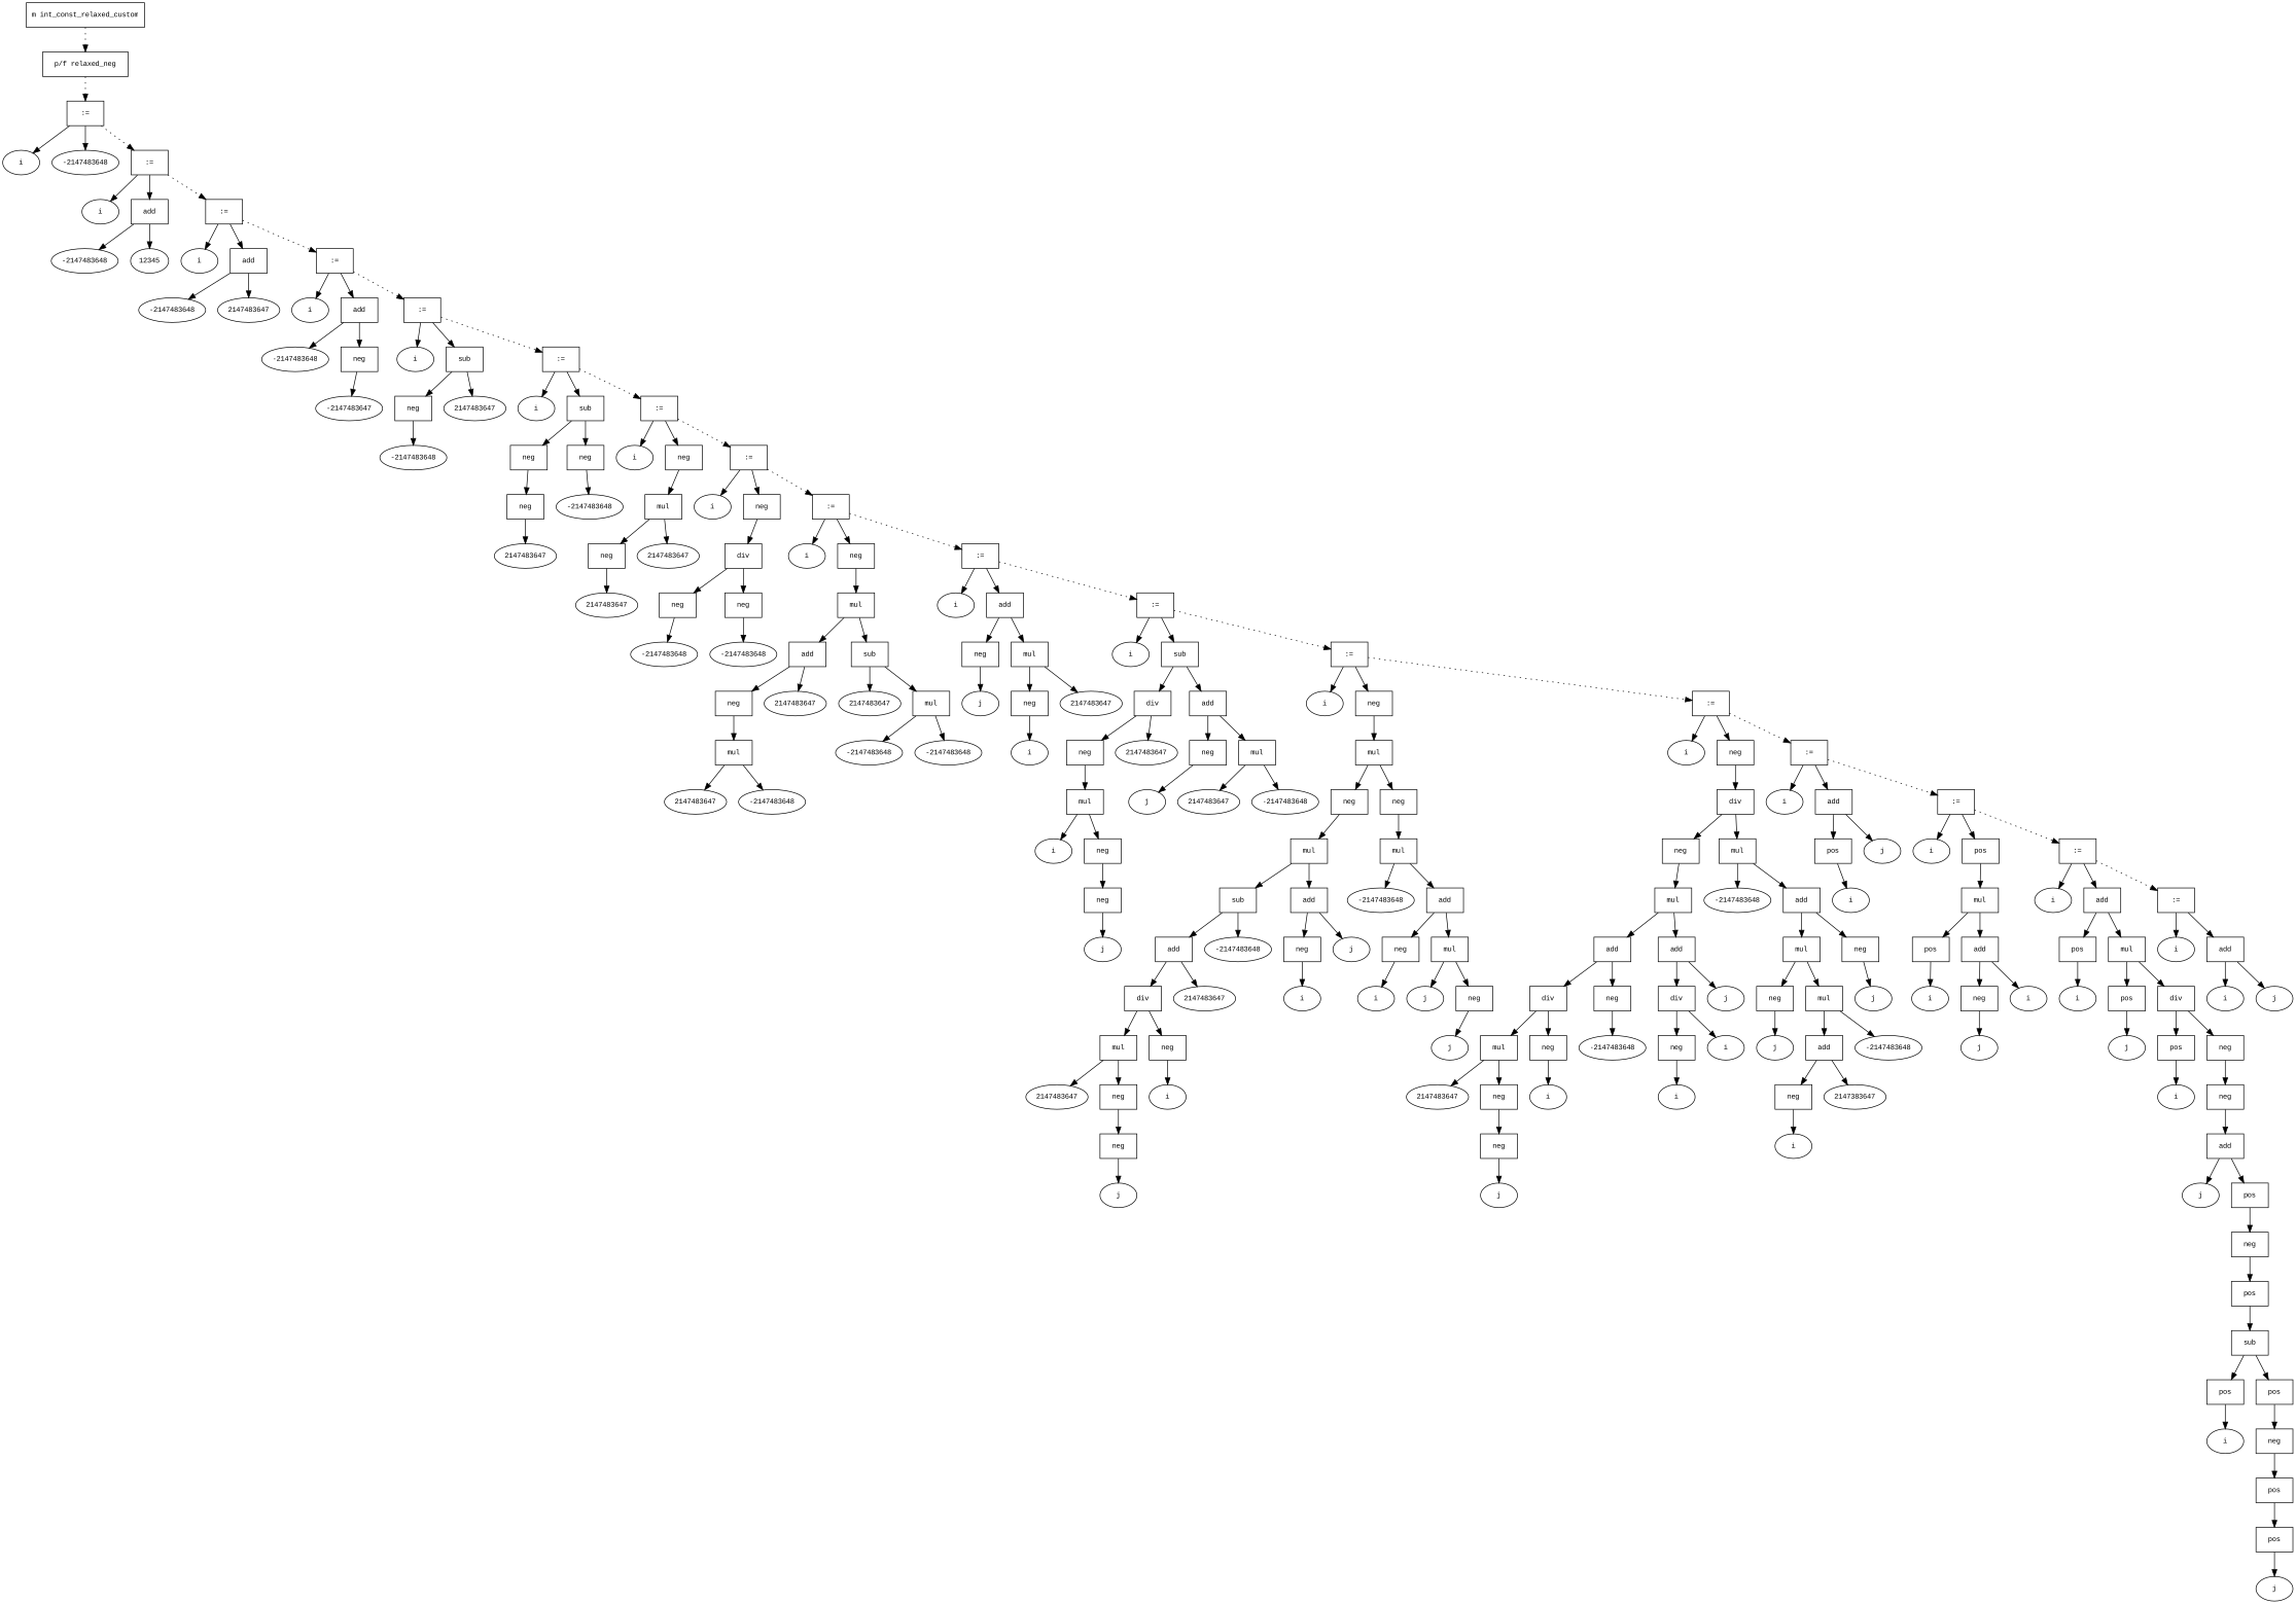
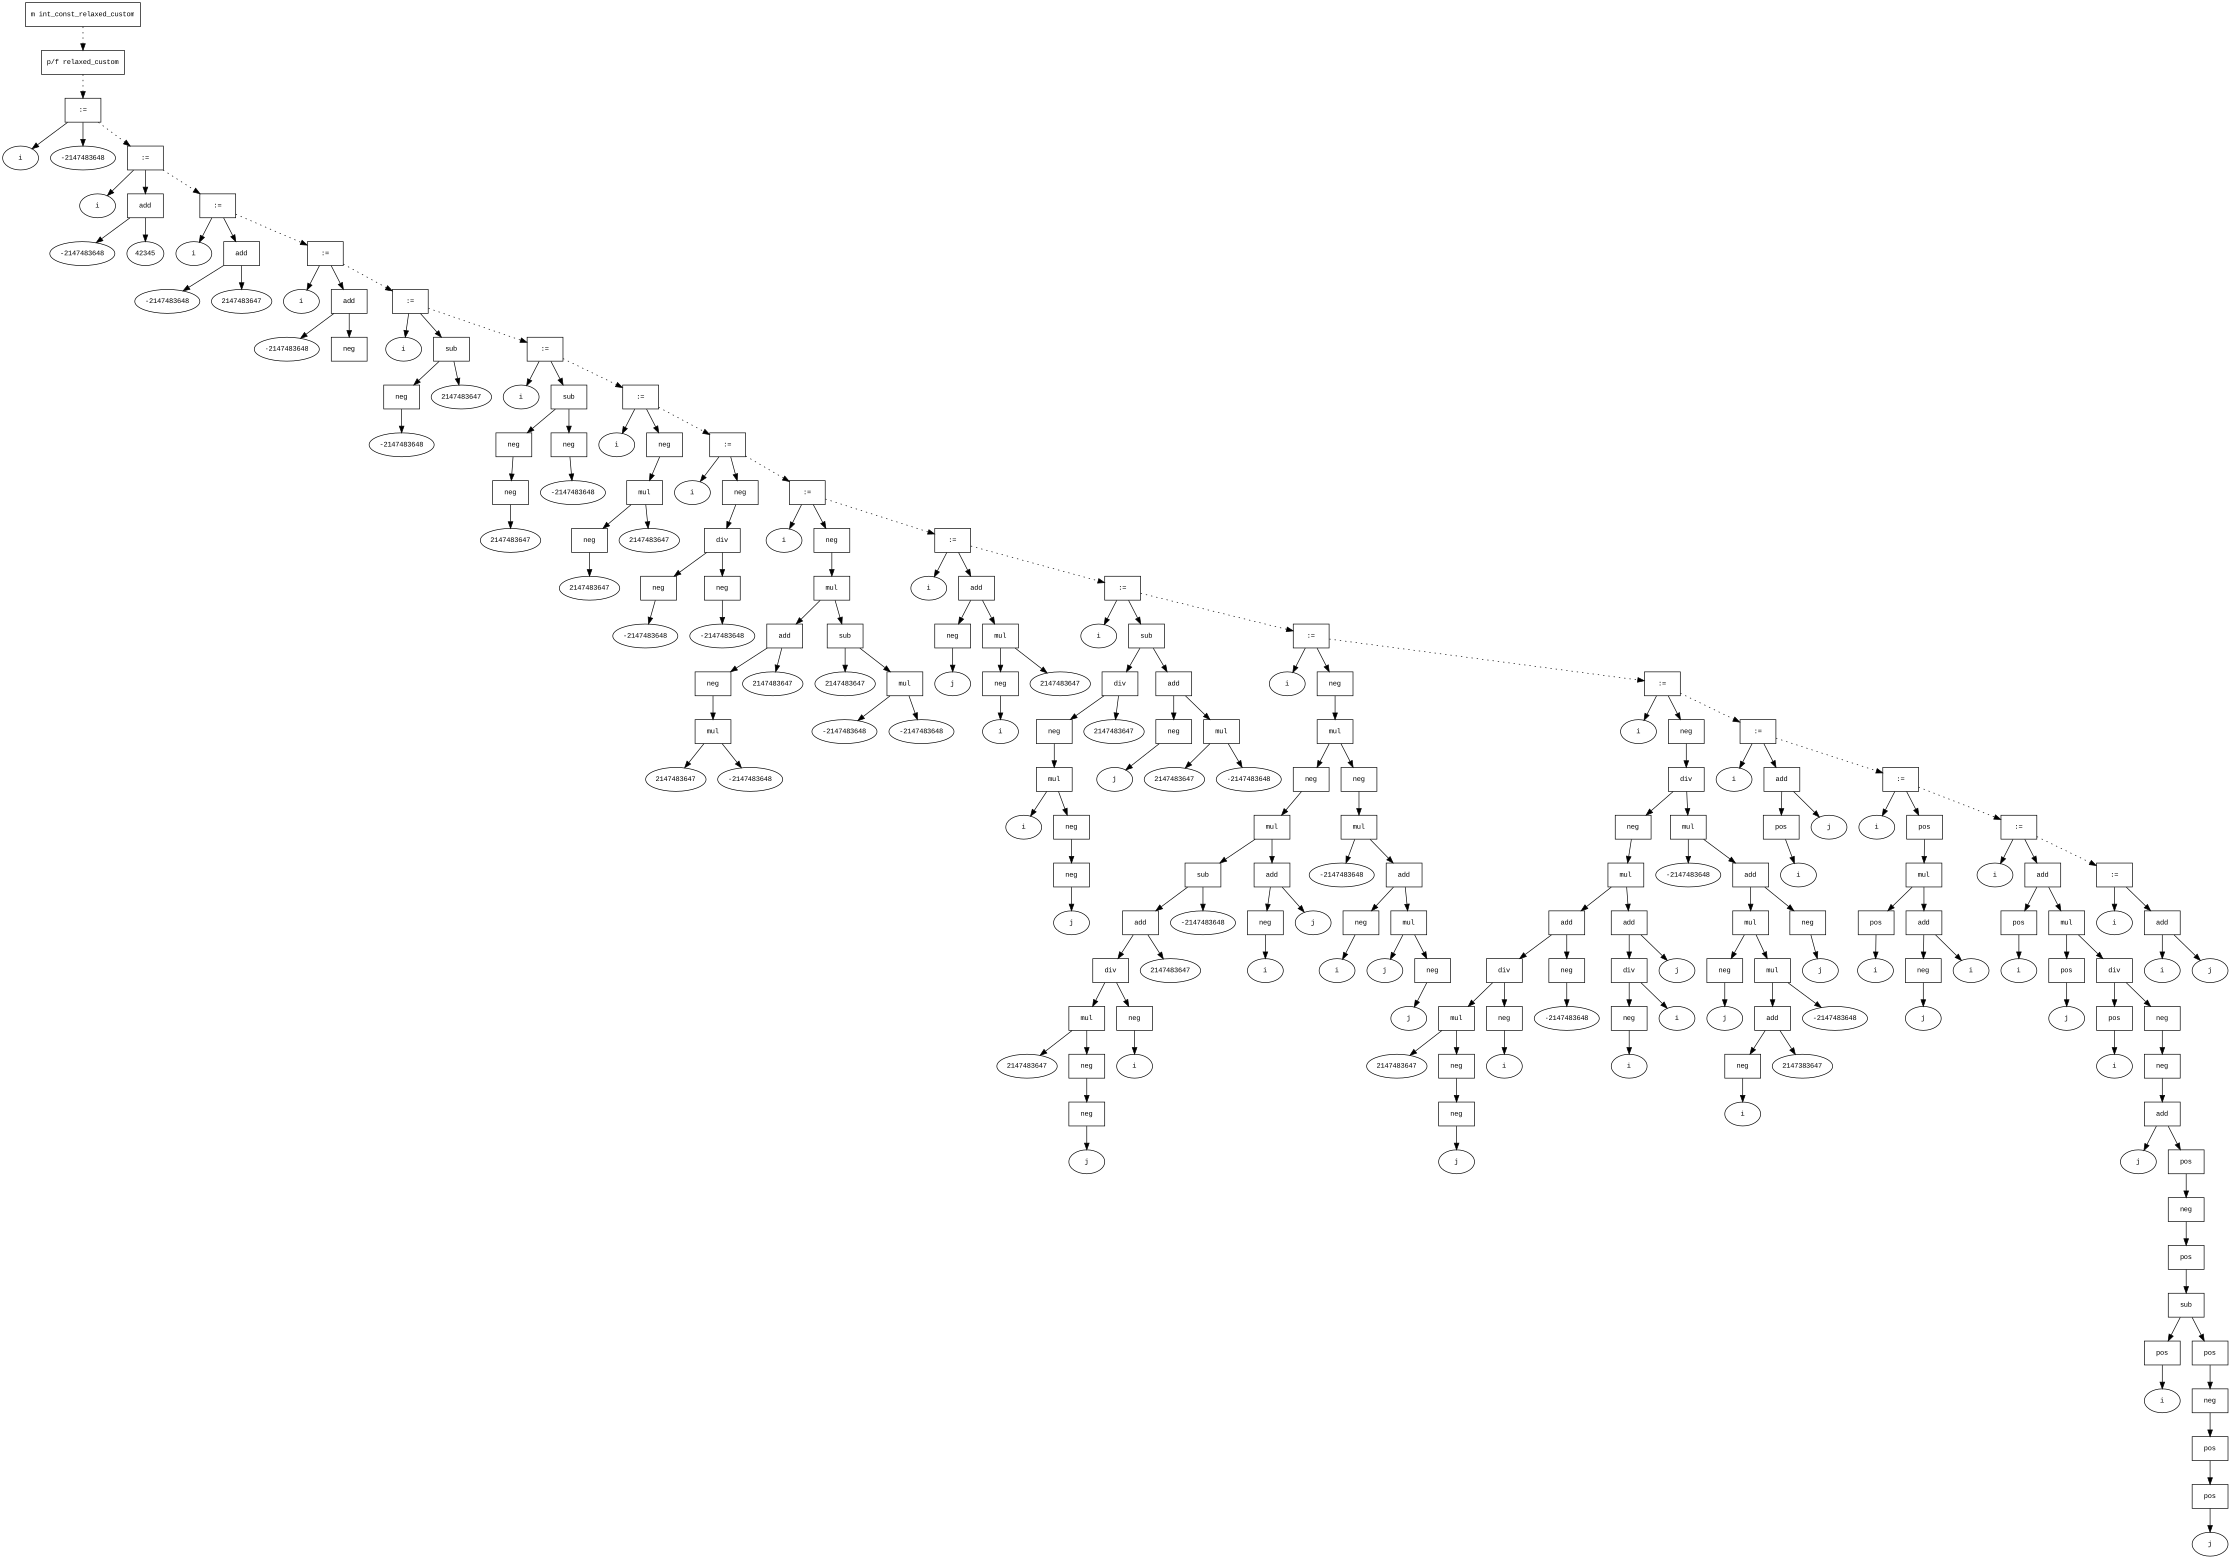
  digraph {
    fontname="Times New Roman"
    fontsize=10
    node [fontname="Courier New" fontsize=10 shape=box]
    edge [fontname="Times New Roman" fontsize=10]
    n1 [label="m int_const_relaxed_custom"]
-   n2 [label="p/f relaxed_neg"]
+   n2 [label="p/f relaxed_custom"]
    n3 [label=":="]
    n4 [label=i shape=ellipse]
    n5 [label=-2147483648 shape=ellipse]
    n6 [label=":="]
    n7 [label=i shape=ellipse]
    n8 [label=add]
    n9 [label=":="]
    n10 [label=-2147483648 shape=ellipse]
-   n11 [label=12345 shape=ellipse]
+   n11 [label=42345 shape=ellipse]
    n12 [label=i shape=ellipse]
    n13 [label=add]
    n14 [label=":="]
    n15 [label=-2147483648 shape=ellipse]
    n16 [label=2147483647 shape=ellipse]
    n17 [label=i shape=ellipse]
    n18 [label=add]
    n19 [label=":="]
    n20 [label=-2147483648 shape=ellipse]
    n21 [label=neg]
    n22 [label=i shape=ellipse]
    n23 [label=sub]
    n24 [label=":="]
-   n25 [label=-2147483647 shape=ellipse]
    n26 [label=neg]
    n27 [label=2147483647 shape=ellipse]
    n28 [label=i shape=ellipse]
    n29 [label=sub]
    n30 [label=":="]
    n31 [label=-2147483648 shape=ellipse]
    n32 [label=neg]
    n33 [label=neg]
    n34 [label=i shape=ellipse]
    n35 [label=neg]
    n36 [label=":="]
    n37 [label=neg]
    n38 [label=-2147483648 shape=ellipse]
    n39 [label=2147483647 shape=ellipse]
    n40 [label=mul]
    n41 [label=i shape=ellipse]
    n42 [label=neg]
    n43 [label=":="]
    n44 [label=neg]
    n45 [label=2147483647 shape=ellipse]
    n46 [label=2147483647 shape=ellipse]
    n47 [label=div]
    n48 [label=i shape=ellipse]
    n49 [label=neg]
    n50 [label=":="]
    n51 [label=neg]
    n52 [label=neg]
    n53 [label=-2147483648 shape=ellipse]
    n54 [label=-2147483648 shape=ellipse]
    n55 [label=mul]
    n56 [label=i shape=ellipse]
    n57 [label=add]
    n58 [label=":="]
    n59 [label=add]
    n60 [label=sub]
    n61 [label=neg]
    n62 [label=2147483647 shape=ellipse]
    n63 [label=2147483647 shape=ellipse]
    n64 [label=mul]
    n65 [label=mul]
    n66 [label=2147483647 shape=ellipse]
    n67 [label=-2147483648 shape=ellipse]
    n68 [label=-2147483648 shape=ellipse]
    n69 [label=-2147483648 shape=ellipse]
    n70 [label=neg]
    n71 [label=mul]
    n72 [label=i shape=ellipse]
    n73 [label=sub]
    n74 [label=":="]
    n75 [label=j shape=ellipse]
    n76 [label=neg]
    n77 [label=2147483647 shape=ellipse]
    n78 [label=i shape=ellipse]
    n79 [label=div]
    n80 [label=add]
    n81 [label=i shape=ellipse]
    n82 [label=neg]
    n83 [label=":="]
    n84 [label=neg]
    n85 [label=2147483647 shape=ellipse]
    n86 [label=neg]
    n87 [label=mul]
    n88 [label=mul]
    n89 [label=i shape=ellipse]
    n90 [label=neg]
    n91 [label=neg]
    n92 [label=j shape=ellipse]
    n93 [label=j shape=ellipse]
    n94 [label=2147483647 shape=ellipse]
    n95 [label=-2147483648 shape=ellipse]
    n96 [label=mul]
    n97 [label=i shape=ellipse]
    n98 [label=neg]
    n99 [label=":="]
    n100 [label=neg]
    n101 [label=neg]
    n102 [label=mul]
    n103 [label=mul]
    n104 [label=sub]
    n105 [label=add]
    n106 [label=add]
    n107 [label=-2147483648 shape=ellipse]
    n108 [label=neg]
    n109 [label=j shape=ellipse]
    n110 [label=div]
    n111 [label=2147483647 shape=ellipse]
    n112 [label=mul]
    n113 [label=neg]
    n114 [label=2147483647 shape=ellipse]
    n115 [label=neg]
    n116 [label=i shape=ellipse]
    n117 [label=neg]
    n118 [label=j shape=ellipse]
    n119 [label=i shape=ellipse]
    n120 [label=-2147483648 shape=ellipse]
    n121 [label=add]
    n122 [label=neg]
    n123 [label=mul]
    n124 [label=i shape=ellipse]
    n125 [label=j shape=ellipse]
    n126 [label=neg]
    n127 [label=j shape=ellipse]
    n128 [label=div]
    n129 [label=i shape=ellipse]
    n130 [label=add]
    n131 [label=":="]
    n132 [label=neg]
    n133 [label=mul]
    n134 [label=mul]
    n135 [label=-2147483648 shape=ellipse]
    n136 [label=add]
    n137 [label=add]
    n138 [label=add]
    n139 [label=div]
    n140 [label=neg]
    n141 [label=div]
    n142 [label=j shape=ellipse]
    n143 [label=mul]
    n144 [label=neg]
    n145 [label=-2147483648 shape=ellipse]
    n146 [label=2147483647 shape=ellipse]
    n147 [label=neg]
    n148 [label=i shape=ellipse]
    n149 [label=neg]
    n150 [label=j shape=ellipse]
    n151 [label=neg]
    n152 [label=i shape=ellipse]
    n153 [label=i shape=ellipse]
    n154 [label=mul]
    n155 [label=neg]
    n156 [label=neg]
    n157 [label=mul]
    n158 [label=j shape=ellipse]
    n159 [label=j shape=ellipse]
    n160 [label=add]
    n161 [label=-2147483648 shape=ellipse]
    n162 [label=neg]
    n163 [label=2147383647 shape=ellipse]
    n164 [label=i shape=ellipse]
    n165 [label=pos]
    n166 [label=j shape=ellipse]
    n167 [label=i shape=ellipse]
    n168 [label=pos]
    n169 [label=":="]
    n170 [label=i shape=ellipse]
    n171 [label=mul]
    n172 [label=i shape=ellipse]
    n173 [label=add]
    n174 [label=":="]
    n175 [label=pos]
    n176 [label=add]
    n177 [label=i shape=ellipse]
    n178 [label=neg]
    n179 [label=i shape=ellipse]
    n180 [label=j shape=ellipse]
    n181 [label=pos]
    n182 [label=mul]
    n183 [label=i shape=ellipse]
    n184 [label=add]
    n185 [label=i shape=ellipse]
    n186 [label=pos]
    n187 [label=div]
    n188 [label=j shape=ellipse]
    n189 [label=pos]
    n190 [label=neg]
    n191 [label=i shape=ellipse]
    n192 [label=neg]
    n193 [label=add]
    n194 [label=j shape=ellipse]
    n195 [label=pos]
    n196 [label=neg]
    n197 [label=pos]
    n198 [label=sub]
    n199 [label=pos]
    n200 [label=pos]
    n201 [label=i shape=ellipse]
    n202 [label=neg]
    n203 [label=pos]
    n204 [label=pos]
    n205 [label=j shape=ellipse]
    n206 [label=i shape=ellipse]
    n207 [label=j shape=ellipse]
    n1 -> n2 [style=dotted]
    n2 -> n3 [style=dotted]
    n3 -> n4
    n3 -> n5
    n3 -> n6 [style=dotted]
    n6 -> n7
    n6 -> n8
    n6 -> n9 [style=dotted]
    n8 -> n10
    n8 -> n11
    n9 -> n12
    n9 -> n13
    n9 -> n14 [style=dotted]
    n13 -> n15
    n13 -> n16
    n14 -> n17
    n14 -> n18
    n14 -> n19 [style=dotted]
    n18 -> n20
    n18 -> n21
    n19 -> n22
    n19 -> n23
    n19 -> n24 [style=dotted]
-   n21 -> n25
    n23 -> n26
    n23 -> n27
    n24 -> n28
    n24 -> n29
    n24 -> n30 [style=dotted]
    n26 -> n31
    n29 -> n32
    n29 -> n33
    n30 -> n34
    n30 -> n35
    n30 -> n36 [style=dotted]
    n32 -> n37
    n33 -> n38
    n35 -> n40
    n36 -> n41
    n36 -> n42
    n36 -> n43 [style=dotted]
    n37 -> n39
    n40 -> n44
    n40 -> n45
    n42 -> n47
    n43 -> n48
    n43 -> n49
    n43 -> n50 [style=dotted]
    n44 -> n46
    n47 -> n51
    n47 -> n52
    n49 -> n55
    n50 -> n56
    n50 -> n57
    n50 -> n58 [style=dotted]
    n51 -> n53
    n52 -> n54
    n55 -> n59
    n55 -> n60
    n57 -> n70
    n57 -> n71
    n58 -> n72
    n58 -> n73
    n58 -> n74 [style=dotted]
    n59 -> n61
    n59 -> n62
    n60 -> n63
    n60 -> n64
    n61 -> n65
    n64 -> n68
    n64 -> n69
    n65 -> n66
    n65 -> n67
    n70 -> n75
    n71 -> n76
    n71 -> n77
    n73 -> n79
    n73 -> n80
    n74 -> n81
    n74 -> n82
    n74 -> n83 [style=dotted]
    n76 -> n78
    n79 -> n84
    n79 -> n85
    n80 -> n86
    n80 -> n87
    n82 -> n96
    n83 -> n97
    n83 -> n98
    n83 -> n99 [style=dotted]
    n84 -> n88
    n86 -> n93
    n87 -> n94
    n87 -> n95
    n88 -> n89
    n88 -> n90
    n90 -> n91
    n91 -> n92
    n96 -> n100
    n96 -> n101
    n98 -> n128
    n99 -> n129
    n99 -> n130
    n99 -> n131 [style=dotted]
    n100 -> n102
    n101 -> n103
    n102 -> n104
    n102 -> n105
    n103 -> n120
    n103 -> n121
    n104 -> n106
    n104 -> n107
    n105 -> n108
    n105 -> n109
    n106 -> n110
    n106 -> n111
    n108 -> n119
    n110 -> n112
    n110 -> n113
    n112 -> n114
    n112 -> n115
    n113 -> n116
    n115 -> n117
    n117 -> n118
    n121 -> n122
    n121 -> n123
    n122 -> n124
    n123 -> n125
    n123 -> n126
    n126 -> n127
    n128 -> n132
    n128 -> n133
    n130 -> n165
    n130 -> n166
    n131 -> n167
    n131 -> n168
    n131 -> n169 [style=dotted]
    n132 -> n134
    n133 -> n135
    n133 -> n136
    n134 -> n137
    n134 -> n138
    n136 -> n154
    n136 -> n155
    n137 -> n139
    n137 -> n140
    n138 -> n141
    n138 -> n142
    n139 -> n143
    n139 -> n144
    n140 -> n145
    n141 -> n151
    n141 -> n152
    n143 -> n146
    n143 -> n147
    n144 -> n148
    n147 -> n149
    n149 -> n150
    n151 -> n153
    n154 -> n156
    n154 -> n157
    n155 -> n158
    n156 -> n159
    n157 -> n160
    n157 -> n161
    n160 -> n162
    n160 -> n163
    n162 -> n164
    n165 -> n170
    n168 -> n171
    n169 -> n172
    n169 -> n173
    n169 -> n174 [style=dotted]
    n171 -> n175
    n171 -> n176
    n173 -> n181
    n173 -> n182
    n174 -> n183
    n174 -> n184
    n175 -> n177
    n176 -> n178
    n176 -> n179
    n178 -> n180
    n181 -> n185
    n182 -> n186
    n182 -> n187
    n184 -> n206
    n184 -> n207
    n186 -> n188
    n187 -> n189
    n187 -> n190
    n189 -> n191
    n190 -> n192
    n192 -> n193
    n193 -> n194
    n193 -> n195
    n195 -> n196
    n196 -> n197
    n197 -> n198
    n198 -> n199
    n198 -> n200
    n199 -> n201
    n200 -> n202
    n202 -> n203
    n203 -> n204
    n204 -> n205
  }
